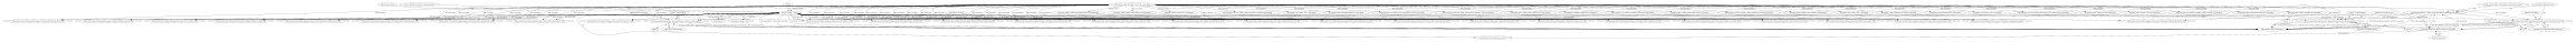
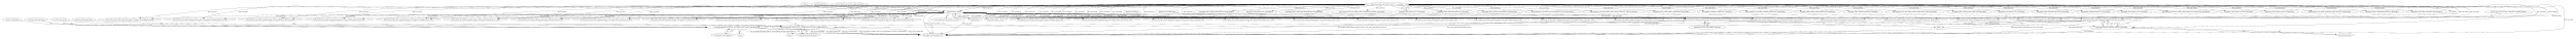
  digraph {
    fontname=Ubuntu
    node [fontname=Ubuntu]
    edge [fontname=Ubuntu]
    n1 [label="(Call,*bufferSupplierType = (OMX_PARAM_BUFFERSUPPLIERTYPE*) paramData)"]
    n2 [label="(Call,(OMX_PARAM_BUFFERSUPPLIERTYPE*) paramData)"]
    n3 [label="(Call,memcpy(bufferSupplierType, &m_sInBufSupplier, sizeof(m_sInBufSupplier)))"]
    n4 [label="(Call,memcpy(bufferSupplierType, &m_sOutBufSupplier, sizeof(m_sOutBufSupplier)))"]
    n5 [label="(Block,)"]
    n6 [label="(MethodReturn,OMX_ERRORTYPE)"]
    n7 [label="(Identifier,paramData)"]
    n8 [label="(Call,sizeof(m_sInBufSupplier))"]
    n9 [label="(Block,)"]
    n10 [label="(Block,)"]
    n11 [label="(Call,sizeof(m_sOutBufSupplier))"]
    n12 [label="(Call,VALIDATE_OMX_PARAM_DATA(paramData, OMX_PARAM_BUFFERSUPPLIERTYPE))"]
    n13 [label="(Identifier,OMX_PARAM_BUFFERSUPPLIERTYPE)"]
    n14 [label="(Call,paramData == NULL)"]
    n15 [label="(Call,VALIDATE_OMX_PARAM_DATA(paramData, OMXComponentCapabilityFlagsType))"]
    n16 [label="(Call,VALIDATE_OMX_PARAM_DATA(paramData, OMX_VIDEO_PARAM_ERRORCORRECTIONTYPE))"]
    n17 [label="(Call,VALIDATE_OMX_PARAM_DATA(paramData, QOMX_EXTNINDEX_VIDEO_INITIALQP))"]
    n18 [label="(Call,VALIDATE_OMX_PARAM_DATA(paramData, OMX_VIDEO_PARAM_QUANTIZATIONTYPE))"]
    n19 [label="(Call,VALIDATE_OMX_PARAM_DATA(paramData, OMX_PARAM_COMPONENTROLETYPE))"]
    n20 [label="(Call,VALIDATE_OMX_PARAM_DATA(paramData, QOMX_VIDEO_HIERARCHICALLAYERS))"]
    n21 [label="(Call,VALIDATE_OMX_PARAM_DATA(paramData, QOMX_INDEXEXTRADATATYPE))"]
    n22 [label="(Call,VALIDATE_OMX_PARAM_DATA(paramData, OMX_VIDEO_PARAM_PROFILELEVELTYPE))"]
    n23 [label="(Call,VALIDATE_OMX_PARAM_DATA(paramData, OMX_PARAM_PORTDEFINITIONTYPE))"]
    n24 [label="(Call,VALIDATE_OMX_PARAM_DATA(paramData, QOMX_EXTNINDEX_RANGETYPE))"]
    n25 [label="(Call,VALIDATE_OMX_PARAM_DATA(paramData, OMX_PORT_PARAM_TYPE))"]
    n26 [label="(ControlStructure,if (paramData == NULL))"]
    n27 [label="(Call,VALIDATE_OMX_PARAM_DATA(paramData, QOMX_EXTNINDEX_PARAMTYPE))"]
    n28 [label="(Call,VALIDATE_OMX_PARAM_DATA(paramData, OMX_VIDEO_PARAM_PORTFORMATTYPE))"]
    n29 [label="(Call,VALIDATE_OMX_PARAM_DATA(paramData, OMX_QCOM_VIDEO_PARAM_QPRANGETYPE))"]
    n30 [label="(Call,VALIDATE_OMX_PARAM_DATA(paramData, OMX_QCOM_VIDEO_PARAM_PERF_LEVEL))"]
    n31 [label="(Call,VALIDATE_OMX_PARAM_DATA(paramData, OMX_VIDEO_PARAM_MPEG4TYPE))"]
    n32 [label="(Call,VALIDATE_OMX_PARAM_DATA(paramData, OMX_PORT_PARAM_TYPE))"]
    n33 [label="(Call,VALIDATE_OMX_PARAM_DATA(paramData, OMX_PORT_PARAM_TYPE))"]
    n34 [label="(Call,VALIDATE_OMX_PARAM_DATA(paramData, OMX_VIDEO_PARAM_BITRATETYPE))"]
    n35 [label="(Identifier,NULL)"]
    n36 [label="(Call,VALIDATE_OMX_PARAM_DATA(paramData, OMX_QCOM_VIDEO_PARAM_LTRCOUNT_TYPE))"]
    n37 [label="(Call,pParam->pData == NULL)"]
    n38 [label="(Call,VALIDATE_OMX_PARAM_DATA(paramData, OMX_VIDEO_PARAM_PROFILELEVELTYPE))"]
    n39 [label="(Call,VALIDATE_OMX_PARAM_DATA(paramData, OMX_QCOM_VIDEO_PARAM_PEAK_BITRATE))"]
    n40 [label="(Call,VALIDATE_OMX_PARAM_DATA(paramData, OMX_VIDEO_PARAM_AVCTYPE))"]
    n41 [label="(Call,VALIDATE_OMX_PARAM_DATA(paramData, OMX_QCOM_VIDEO_PARAM_VUI_TIMING_INFO))"]
    n42 [label="(Call,VALIDATE_OMX_PARAM_DATA(paramData, OMX_PRIORITYMGMTTYPE))"]
    n43 [label="(Call,VALIDATE_OMX_PARAM_DATA(paramData, OMX_VIDEO_PARAM_H263TYPE))"]
    n44 [label="(Call,VALIDATE_OMX_PARAM_DATA(paramData, OMX_VIDEO_PARAM_INTRAREFRESHTYPE))"]
    n45 [label="(MethodParameterIn,OMX_INOUT OMX_PTR     paramData)"]
    n46 [label="(Call,(OMX_VIDEO_PARAM_PROFILELEVELTYPE*)paramData)"]
    n47 [label="(Call,(OMX_PRIORITYMGMTTYPE *) paramData)"]
    n48 [label="(Call,(OMX_VIDEO_PARAM_ERRORCORRECTIONTYPE*)paramData)"]
    n49 [label="(Call,reinterpret_cast<OMX_QCOM_VIDEO_PARAM_PEAK_BITRATE*>(paramData))"]
    n50 [label="(Call,(OMX_PORT_PARAM_TYPE *) paramData)"]
    n51 [label="(Call,(OMX_PARAM_PORTDEFINITIONTYPE *) paramData)"]
+   n52 [label="(Call,(OMX_VIDEO_PARAM_INTRAREFRESHTYPE*)paramData)"]
    n53 [label="(Call,reinterpret_cast<OMXComponentCapabilityFlagsType*>(paramData))"]
    n54 [label="(Call,reinterpret_cast<OMX_QCOM_VIDEO_PARAM_LTRCOUNT_TYPE*>(paramData))"]
    n55 [label="(Call,(OMX_QCOM_VIDEO_PARAM_QPRANGETYPE*) paramData)"]
    n56 [label="(Call,(QOMX_EXTNINDEX_RANGETYPE *)paramData)"]
    n57 [label="(Call,reinterpret_cast<QOMX_EXTNINDEX_PARAMTYPE*>(paramData))"]
    n58 [label="(Call,(OMX_VIDEO_PARAM_QUANTIZATIONTYPE*) paramData)"]
+   n59 [label="(Call,(OMX_VIDEO_PARAM_MPEG4TYPE*)paramData)"]
    n60 [label="(Call,reinterpret_cast<OMX_QCOM_VIDEO_PARAM_PERF_LEVEL*>(paramData))"]
    n61 [label="(Call,(OMX_VIDEO_PARAM_PROFILELEVELTYPE*)paramData)"]
    n62 [label="(Call,(OMX_PORT_PARAM_TYPE *) paramData)"]
    n63 [label="(Call,(QOMX_VIDEO_HIERARCHICALLAYERS*) paramData)"]
    n64 [label="(Call,(QOMX_INDEXEXTRADATATYPE *)paramData)"]
    n65 [label="(Call,(OMX_PORT_PARAM_TYPE *) paramData)"]
    n66 [label="(Call,reinterpret_cast<OMX_QCOM_VIDEO_PARAM_VUI_TIMING_INFO*>(paramData))"]
    n67 [label="(Call,(OMX_VIDEO_PARAM_AVCTYPE*)paramData)"]
    n68 [label="(Call,(OMX_VIDEO_PARAM_H263TYPE*)paramData)"]
    n69 [label="(Call,reinterpret_cast<QOMX_EXTNINDEX_VIDEO_INITIALQP *>(paramData))"]
    n70 [label="(Call,(OMX_PARAM_COMPONENTROLETYPE *) paramData)"]
    n71 [label="(Call,(OMX_VIDEO_PARAM_BITRATETYPE*)paramData)"]
    1000106
    n73 [label="(Identifier,paramData)"]
    n74 [label="(Call,&m_sInBufSupplier)"]
    n75 [label="(Literal,\"get_parameter: OMX_IndexParamCompBufferSupplier\")"]
    n76 [label="(Identifier,bufferSupplierType)"]
    n77 [label="(ControlStructure,break;)"]
    n78 [label="(Identifier,bufferSupplierType)"]
    n79 [label="(Call,&m_sOutBufSupplier)"]
    n80 [label="(Identifier,bufferSupplierType)"]
    n81 [label="(Literal,\"ERROR: Get Param in Invalid paramData\")"]
    n82 [label="(Identifier,paramData)"]
    1000715
    1000148
    n1 -> n2 [label="CFG: "]
    n1 -> n3 [label="DDG: bufferSupplierType"]
    n1 -> n4 [label="DDG: bufferSupplierType"]
    n1 -> n5 [label="AST: "]
    n1 -> n6 [label="DDG: (OMX_PARAM_BUFFERSUPPLIERTYPE*) paramData"]
    n1 -> n6 [label="DDG: bufferSupplierType"]
    n2 -> n1 [label="AST: "]
    n2 -> n1 [label="DDG: paramData"]
-   n2 -> n26 [label="DDG: paramData"]
+   n2 -> n6 [label="DDG: paramData"]
    n2 -> n7 [label="CFG: "]
    n3 -> n6 [label="DDG: &m_sInBufSupplier"]
    n3 -> n6 [label="DDG: bufferSupplierType"]
    n3 -> n6 [label="DDG: memcpy(bufferSupplierType, &m_sInBufSupplier, sizeof(m_sInBufSupplier))"]
    n3 -> n8 [label="CFG: "]
    n3 -> n9 [label="AST: "]
    n4 -> n6 [label="DDG: memcpy(bufferSupplierType, &m_sOutBufSupplier, sizeof(m_sOutBufSupplier))"]
    n4 -> n6 [label="DDG: bufferSupplierType"]
    n4 -> n6 [label="DDG: &m_sOutBufSupplier"]
    n4 -> n10 [label="AST: "]
    n4 -> n11 [label="CFG: "]
    n7 -> n2 [label="AST: "]
    n8 -> n3 [label="AST: "]
    n11 -> n4 [label="AST: "]
    n12 -> n2 [label="DDG: paramData"]
    n12 -> n5 [label="AST: "]
    n12 -> n6 [label="DDG: VALIDATE_OMX_PARAM_DATA(paramData, OMX_PARAM_BUFFERSUPPLIERTYPE)"]
    n12 -> n6 [label="DDG: OMX_PARAM_BUFFERSUPPLIERTYPE"]
    n12 -> n13 [label="CFG: "]
    n13 -> n12 [label="AST: "]
    n14 -> n6 [label="DDG: paramData"]
    n14 -> n6 [label="DDG: NULL"]
    n14 -> n6 [label="DDG: paramData == NULL"]
    n14 -> n12 [label="DDG: paramData"]
    n14 -> n15 [label="DDG: paramData"]
    n14 -> n16 [label="DDG: paramData"]
    n14 -> n17 [label="DDG: paramData"]
    n14 -> n18 [label="DDG: paramData"]
    n14 -> n19 [label="DDG: paramData"]
    n14 -> n20 [label="DDG: paramData"]
    n14 -> n21 [label="DDG: paramData"]
    n14 -> n22 [label="DDG: paramData"]
    n14 -> n23 [label="DDG: paramData"]
    n14 -> n24 [label="DDG: paramData"]
    n14 -> n25 [label="DDG: paramData"]
    n14 -> n26 [label="AST: "]
    n14 -> n27 [label="DDG: paramData"]
    n14 -> n28 [label="DDG: paramData"]
    n14 -> n29 [label="DDG: paramData"]
    n14 -> n30 [label="DDG: paramData"]
    n14 -> n31 [label="DDG: paramData"]
    n14 -> n32 [label="DDG: paramData"]
    n14 -> n33 [label="DDG: paramData"]
    n14 -> n34 [label="DDG: paramData"]
    n14 -> n35 [label="CFG: "]
    n14 -> n36 [label="DDG: paramData"]
    n14 -> n37 [label="DDG: NULL"]
    n14 -> n38 [label="DDG: paramData"]
    n14 -> n39 [label="DDG: paramData"]
    n14 -> n40 [label="DDG: paramData"]
    n14 -> n41 [label="DDG: paramData"]
    n14 -> n42 [label="DDG: paramData"]
    n14 -> n43 [label="DDG: paramData"]
    n14 -> n44 [label="DDG: paramData"]
    n35 -> n14 [label="AST: "]
    n45 -> n2 [label="DDG: paramData"]
    n45 -> n6 [label="DDG: paramData"]
    n45 -> n12 [label="DDG: paramData"]
    n45 -> n14 [label="DDG: paramData"]
    n45 -> n15 [label="DDG: paramData"]
    n45 -> n16 [label="DDG: paramData"]
    n45 -> n17 [label="DDG: paramData"]
    n45 -> n18 [label="DDG: paramData"]
    n45 -> n19 [label="DDG: paramData"]
    n45 -> n20 [label="DDG: paramData"]
    n45 -> n21 [label="DDG: paramData"]
    n45 -> n22 [label="DDG: paramData"]
    n45 -> n23 [label="DDG: paramData"]
    n45 -> n24 [label="DDG: paramData"]
    n45 -> n25 [label="DDG: paramData"]
    n45 -> n27 [label="DDG: paramData"]
    n45 -> n28 [label="DDG: paramData"]
    n45 -> n29 [label="DDG: paramData"]
    n45 -> n30 [label="DDG: paramData"]
    n45 -> n31 [label="DDG: paramData"]
    n45 -> n32 [label="DDG: paramData"]
    n45 -> n33 [label="DDG: paramData"]
    n45 -> n34 [label="DDG: paramData"]
    n45 -> n36 [label="DDG: paramData"]
    n45 -> n38 [label="DDG: paramData"]
    n45 -> n39 [label="DDG: paramData"]
    n45 -> n40 [label="DDG: paramData"]
    n45 -> n41 [label="DDG: paramData"]
    n45 -> n42 [label="DDG: paramData"]
    n45 -> n43 [label="DDG: paramData"]
    n45 -> n44 [label="DDG: paramData"]
    n45 -> n46 [label="DDG: paramData"]
    n45 -> n47 [label="DDG: paramData"]
    n45 -> n48 [label="DDG: paramData"]
    n45 -> n49 [label="DDG: paramData"]
    n45 -> n50 [label="DDG: paramData"]
    n45 -> n51 [label="DDG: paramData"]
+   n45 -> n52 [label="DDG: paramData"]
    n45 -> n53 [label="DDG: paramData"]
    n45 -> n54 [label="DDG: paramData"]
    n45 -> n55 [label="DDG: paramData"]
    n45 -> n56 [label="DDG: paramData"]
    n45 -> n57 [label="DDG: paramData"]
    n45 -> n58 [label="DDG: paramData"]
+   n45 -> n59 [label="DDG: paramData"]
    n45 -> n60 [label="DDG: paramData"]
    n45 -> n61 [label="DDG: paramData"]
    n45 -> n62 [label="DDG: paramData"]
    n45 -> n63 [label="DDG: paramData"]
    n45 -> n64 [label="DDG: paramData"]
    n45 -> n65 [label="DDG: paramData"]
    n45 -> n66 [label="DDG: paramData"]
    n45 -> n67 [label="DDG: paramData"]
    n45 -> n68 [label="DDG: paramData"]
    n45 -> n69 [label="DDG: paramData"]
    n45 -> n70 [label="DDG: paramData"]
    n45 -> n71 [label="DDG: paramData"]
-   n48 -> 1000106 [label="AST: "]
+   n45 -> 1000106 [label="AST: "]
    n73 -> n14 [label="AST: "]
    n74 -> n3 [label="AST: "]
    n75 -> n1 [label="CFG: "]
    n76 -> n3 [label="AST: "]
    n77 -> n3 [label="CFG: "]
    n77 -> n4 [label="CFG: "]
    n78 -> n4 [label="AST: "]
    n79 -> n4 [label="AST: "]
    n80 -> n1 [label="AST: "]
    n80 -> n12 [label="CFG: "]
    n81 -> n14 [label="CFG: "]
    n82 -> n12 [label="AST: "]
    1000715 -> n2 [label="AST: "]
    1000148 -> n14 [label="CFG: "]
  }
